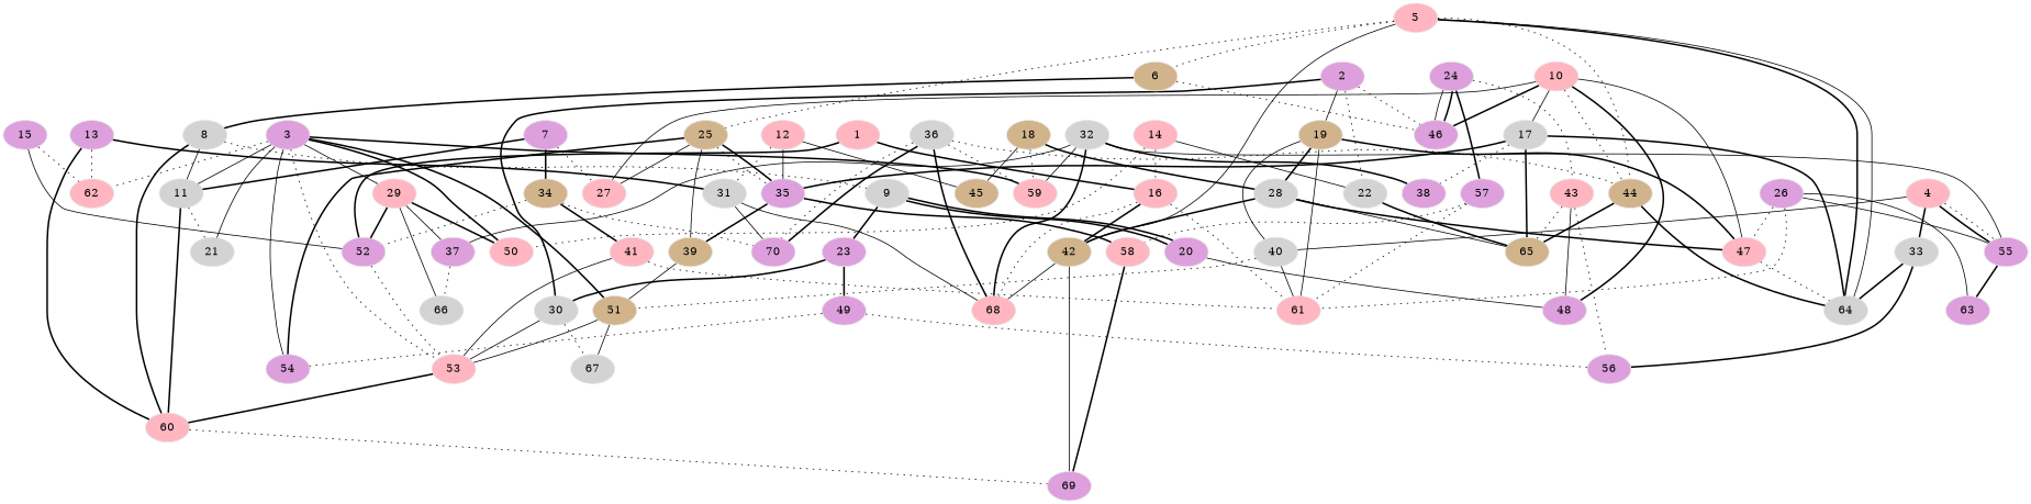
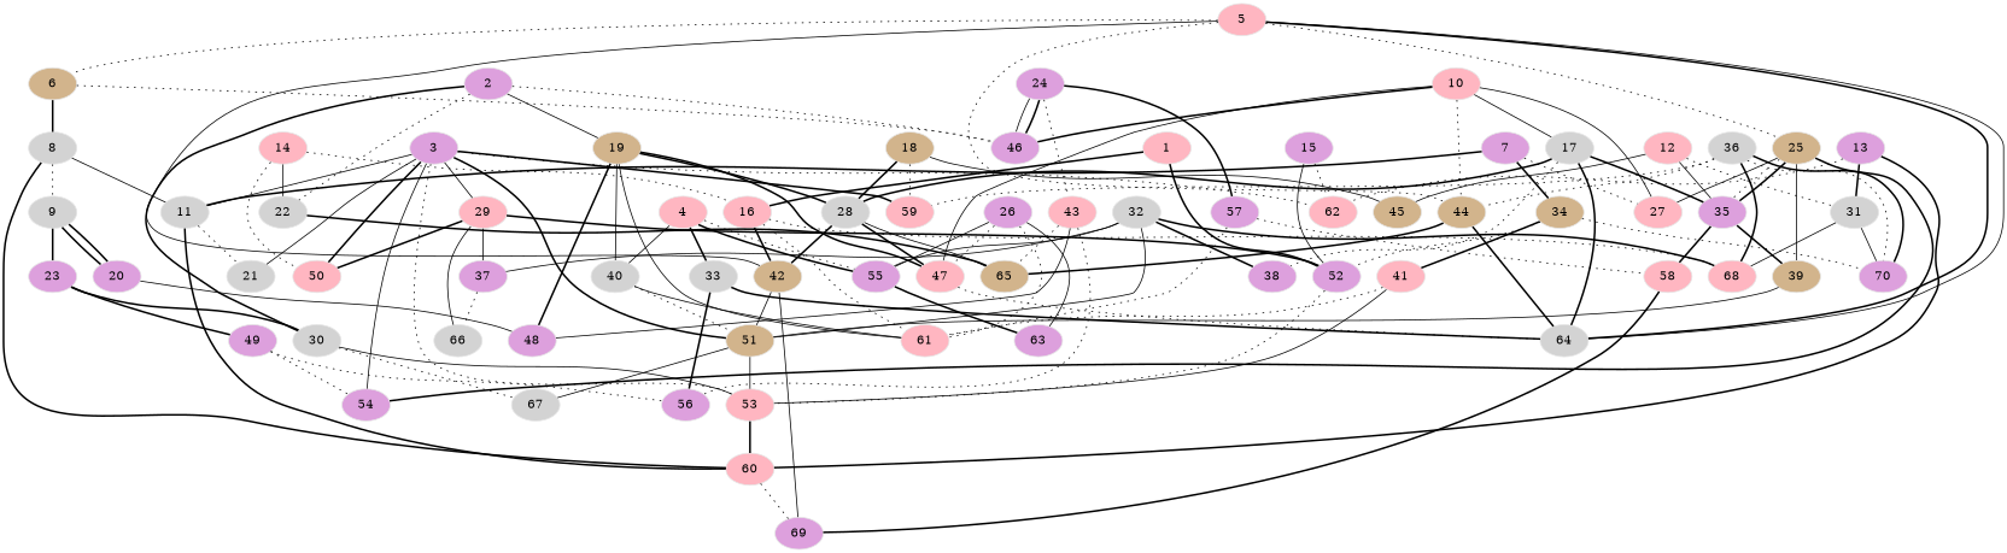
  graph {
    node [color=gray90 fillcolor=plum style=filled]
    edge [style=bold]
    1 [fillcolor=lightpink]
    16 [fillcolor=lightpink]
    52
    42 [fillcolor=tan]
    61 [fillcolor=lightpink]
    68 [fillcolor=lightpink]
    26
    55
    47 [fillcolor=lightpink]
    63
    53 [fillcolor=lightpink]
    19 [fillcolor=tan]
    2
    22 [fillcolor=lightgrey]
    30 [fillcolor=lightgrey]
    46
    40 [fillcolor=lightgrey]
    28 [fillcolor=lightgrey]
    48
    65 [fillcolor=tan]
    67 [fillcolor=lightgrey]
    11 [fillcolor=lightgrey]
    3
    21 [fillcolor=lightgrey]
    29 [fillcolor=lightpink]
    50 [fillcolor=lightpink]
    51 [fillcolor=tan]
    54
    59 [fillcolor=lightpink]
    62 [fillcolor=lightpink]
    60 [fillcolor=lightpink]
    37
    66 [fillcolor=lightgrey]
    4 [fillcolor=lightpink]
    33 [fillcolor=lightgrey]
    64 [fillcolor=lightgrey]
    56
    5 [fillcolor=lightpink]
    6 [fillcolor=tan]
    25 [fillcolor=tan]
    44 [fillcolor=tan]
    8 [fillcolor=lightgrey]
    27 [fillcolor=lightpink]
    35
    39 [fillcolor=tan]
    69
    9 [fillcolor=lightgrey]
    7
    34 [fillcolor=tan]
    70
    41 [fillcolor=lightpink]
    20
    23
    49
    10 [fillcolor=lightpink]
    17 [fillcolor=lightgrey]
    38
    12 [fillcolor=lightpink]
    31 [fillcolor=lightgrey]
    45 [fillcolor=tan]
    58 [fillcolor=lightpink]
    13
    14 [fillcolor=lightpink]
    15
    18 [fillcolor=tan]
    24
    43 [fillcolor=lightpink]
    57
    32 [fillcolor=lightgrey]
    36 [fillcolor=lightgrey]
    1 -- 16
    1 -- 52
    16 -- 42
    16 -- 61 [style=dotted]
    16 -- 68 [style=dotted]
    52 -- 53 [style=dotted]
-   42 -- 68 [style=solid]
+   42 -- 51 [style=solid]
    42 -- 69 [style=solid]
    26 -- 61 [style=dotted]
    26 -- 55 [style=solid]
    26 -- 47 [style=dotted]
    26 -- 63 [style=solid]
    55 -- 63
    47 -- 64 [style=dotted]
    53 -- 60
    19 -- 61 [style=solid]
    19 -- 47
    19 -- 40 [style=solid]
    19 -- 28
-   10 -- 48
+   19 -- 48
    2 -- 19 [style=solid]
    2 -- 22 [style=dotted]
    2 -- 30
    2 -- 46 [style=dotted]
    22 -- 65
    30 -- 53 [style=solid]
    30 -- 67 [style=dotted]
    40 -- 61 [style=solid]
    40 -- 51 [style=dotted]
    28 -- 42
    28 -- 47
    28 -- 65 [style=solid]
    11 -- 21 [style=dotted]
    11 -- 60
    3 -- 53 [style=dotted]
    3 -- 11 [style=solid]
    3 -- 21 [style=solid]
    3 -- 29 [style=solid]
    3 -- 50
    3 -- 51
    3 -- 54 [style=solid]
    3 -- 59
    3 -- 62 [style=dotted]
    29 -- 52
    29 -- 50
    29 -- 37 [style=solid]
    29 -- 66 [style=solid]
    51 -- 53 [style=solid]
    51 -- 67 [style=solid]
    60 -- 69 [style=dotted]
    37 -- 66 [style=dotted]
    4 -- 55
    4 -- 55 [style=dotted]
    4 -- 40 [style=solid]
    4 -- 33
    33 -- 64
    33 -- 56
    5 -- 42 [style=solid]
    5 -- 64
    5 -- 64 [style=solid]
    5 -- 6 [style=dotted]
    5 -- 25 [style=dotted]
    5 -- 44 [style=dotted]
    6 -- 46 [style=dotted]
    6 -- 8
    25 -- 54
    25 -- 27 [style=solid]
    25 -- 35 [style=dotted]
    25 -- 35
    25 -- 39 [style=solid]
    44 -- 65
    44 -- 64
    8 -- 11 [style=solid]
    8 -- 60
    8 -- 9 [style=dotted]
    35 -- 39
    35 -- 58
    39 -- 51 [style=solid]
    9 -- 20
    9 -- 20
    9 -- 23
    7 -- 11
    7 -- 27 [style=dotted]
    7 -- 34
    34 -- 52 [style=dotted]
    34 -- 70 [style=dotted]
    34 -- 41
    41 -- 61 [style=dotted]
    41 -- 53 [style=solid]
    20 -- 48 [style=solid]
    23 -- 30
    23 -- 49
    49 -- 54 [style=dotted]
    49 -- 56 [style=dotted]
    10 -- 47 [style=solid]
    10 -- 46
    10 -- 44 [style=dotted]
    10 -- 27 [style=solid]
    10 -- 17 [style=solid]
-   17 -- 65
+   17 -- 28
    17 -- 64
    17 -- 35
    17 -- 38 [style=dotted]
    12 -- 35 [style=solid]
    12 -- 31 [style=dotted]
    12 -- 45 [style=solid]
    31 -- 68 [style=solid]
    31 -- 70 [style=solid]
    58 -- 69
    13 -- 62 [style=dotted]
    13 -- 60
    13 -- 31
    14 -- 16 [style=dotted]
    14 -- 22 [style=solid]
    14 -- 50 [style=dotted]
    15 -- 52 [style=solid]
    15 -- 62 [style=dotted]
    18 -- 28
    18 -- 59 [style=dotted]
    18 -- 45 [style=solid]
    24 -- 46 [style=solid]
    24 -- 46
    24 -- 43 [style=dotted]
    24 -- 57
    43 -- 48 [style=solid]
    43 -- 65 [style=dotted]
    43 -- 56 [style=dotted]
    57 -- 61 [style=dotted]
    57 -- 58 [style=dotted]
    32 -- 68
    32 -- 55 [style=solid]
-   32 -- 59 [style=solid]
+   32 -- 51 [style=solid]
    32 -- 37 [style=solid]
    32 -- 38
    36 -- 68
    36 -- 59 [style=dotted]
    36 -- 44 [style=dotted]
    36 -- 70 [style=dotted]
    36 -- 70
  }
